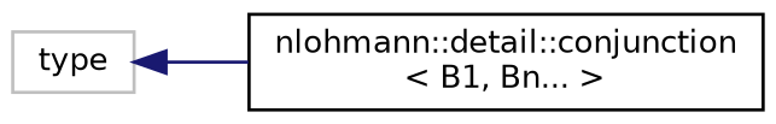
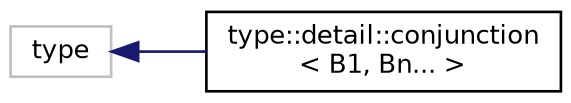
  digraph {
    rankdir=LR
    node [fillcolor=white fontname=Helvetica fontsize=10 shape=record style=filled]
    n1 [color=grey75 height=0.2 label=type width=0.4]
-   n2 [color=black height=0.2 label="nlohmann::detail::conjunction\l\< B1, Bn... \>" width=0.4]
+   n2 [color=black height=0.2 label="type::detail::conjunction\l\< B1, Bn... \>" width=0.4]
    n1 -> n2 [color=midnightblue dir=back fontname=Helvetica fontsize=10 labelfontname=Helvetica labelfontsize=10 style=solid]
  }
